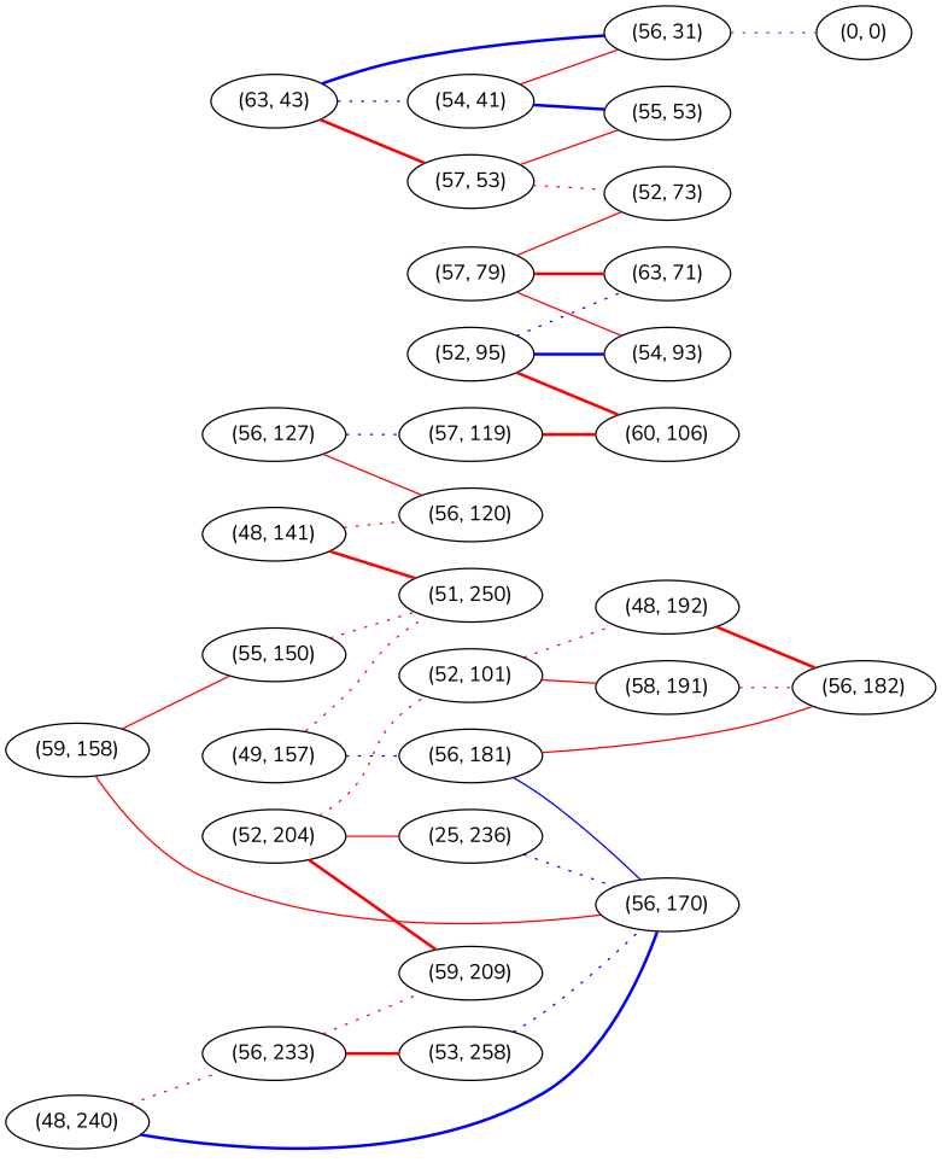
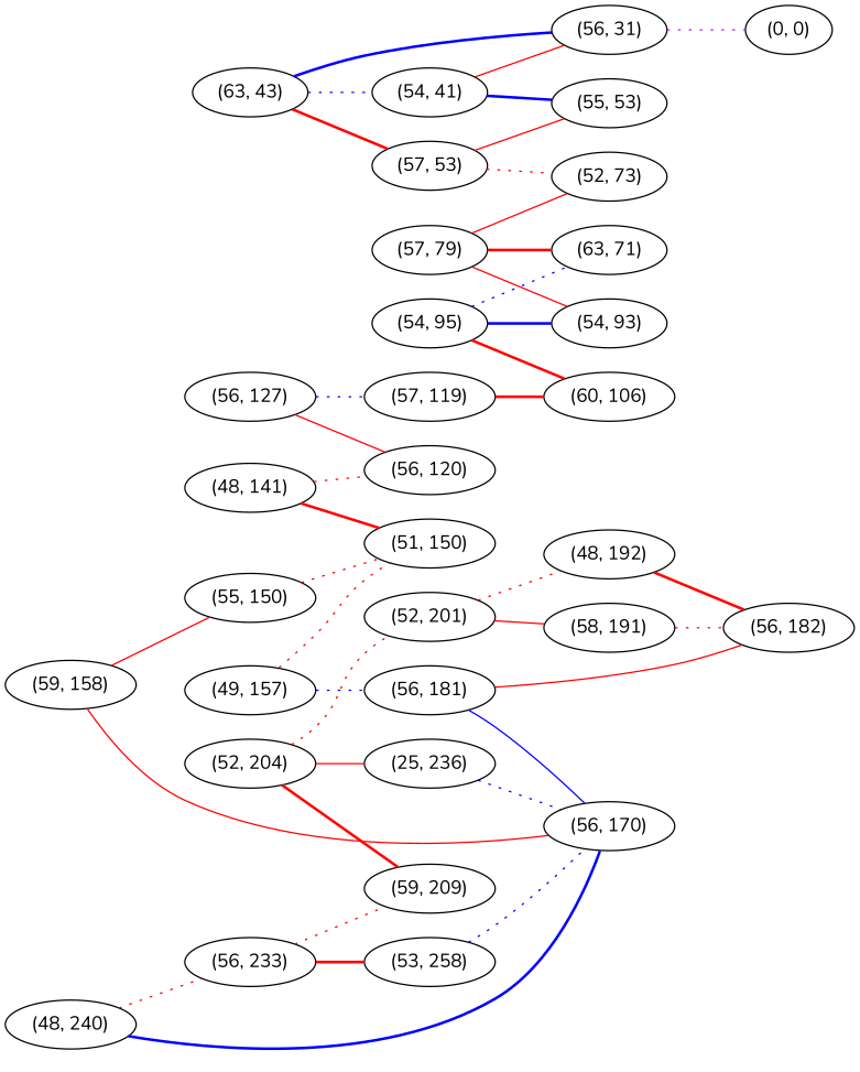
  graph {
    fontname=Nunito
    rankdir=LR
    node [fontname=Nunito]
    edge [color=red fontname=Nunito style=dotted weight=1]
    "(63, 43)"
    "(54, 41)"
    "(57, 53)"
    "(56, 31)"
    "(55, 53)"
    "(52, 73)"
    "(0, 0)"
    "(52, 204)"
-   "(52, 201)" [label="(52, 101)"]
+   "(52, 201)"
    "(25, 236)"
    "(59, 209)"
    "(58, 191)"
    "(48, 192)"
    "(56, 170)"
    "(57, 79)"
    "(63, 71)"
    "(54, 93)"
    "(48, 240)"
    "(56, 233)"
    "(53, 258)"
    "(56, 182)"
    "(59, 158)"
    "(55, 150)"
-   "(51, 150)" [label="(51, 250)"]
-   "(52, 95)"
+   "(51, 150)"
+   "(52, 95)" [label="(54, 95)"]
    "(60, 106)"
    "(48, 141)"
    n28 [label="(56, 120)"]
    "(56, 127)"
    "(57, 119)"
    "(49, 157)"
    "(56, 181)"
    "(63, 43)" -- "(54, 41)" [color=blue weight=3]
    "(63, 43)" -- "(57, 53)" [style=bold]
    "(63, 43)" -- "(56, 31)" [color=blue style=bold weight=3]
    "(54, 41)" -- "(56, 31)" [style=solid]
    "(54, 41)" -- "(55, 53)" [color=blue style=bold weight=3]
    "(57, 53)" -- "(55, 53)" [style=solid]
    "(57, 53)" -- "(52, 73)"
    "(56, 31)" -- "(0, 0)" [color=purple weight=4]
    "(52, 204)" -- "(52, 201)"
    "(52, 204)" -- "(25, 236)" [style=solid]
    "(52, 204)" -- "(59, 209)" [style=bold]
    "(52, 201)" -- "(58, 191)" [style=solid]
    "(52, 201)" -- "(48, 192)"
    "(25, 236)" -- "(56, 170)" [color=blue weight=3]
    "(58, 191)" -- "(56, 182)"
    "(48, 192)" -- "(56, 182)" [style=bold]
    "(57, 79)" -- "(52, 73)" [style=solid]
    "(57, 79)" -- "(63, 71)" [style=bold]
    "(57, 79)" -- "(54, 93)" [style=solid]
    "(48, 240)" -- "(56, 170)" [color=blue style=bold weight=3]
    "(48, 240)" -- "(56, 233)"
    "(56, 233)" -- "(59, 209)"
    "(56, 233)" -- "(53, 258)" [style=bold]
    "(53, 258)" -- "(56, 170)" [color=blue weight=3]
    "(59, 158)" -- "(56, 170)" [style=solid]
    "(59, 158)" -- "(55, 150)" [style=solid]
    "(55, 150)" -- "(51, 150)"
    "(52, 95)" -- "(63, 71)" [color=blue weight=3]
    "(52, 95)" -- "(54, 93)" [color=blue style=bold weight=3]
    "(52, 95)" -- "(60, 106)" [style=bold]
    "(48, 141)" -- "(51, 150)" [style=bold]
    "(48, 141)" -- n28
    "(56, 127)" -- n28 [style=solid]
    "(56, 127)" -- "(57, 119)" [color=blue weight=3]
    "(57, 119)" -- "(60, 106)" [style=bold]
    "(49, 157)" -- "(51, 150)"
    "(49, 157)" -- "(56, 181)" [color=blue weight=3]
    "(56, 181)" -- "(56, 170)" [color=blue style=solid weight=3]
    "(56, 181)" -- "(56, 182)" [style=solid]
  }
